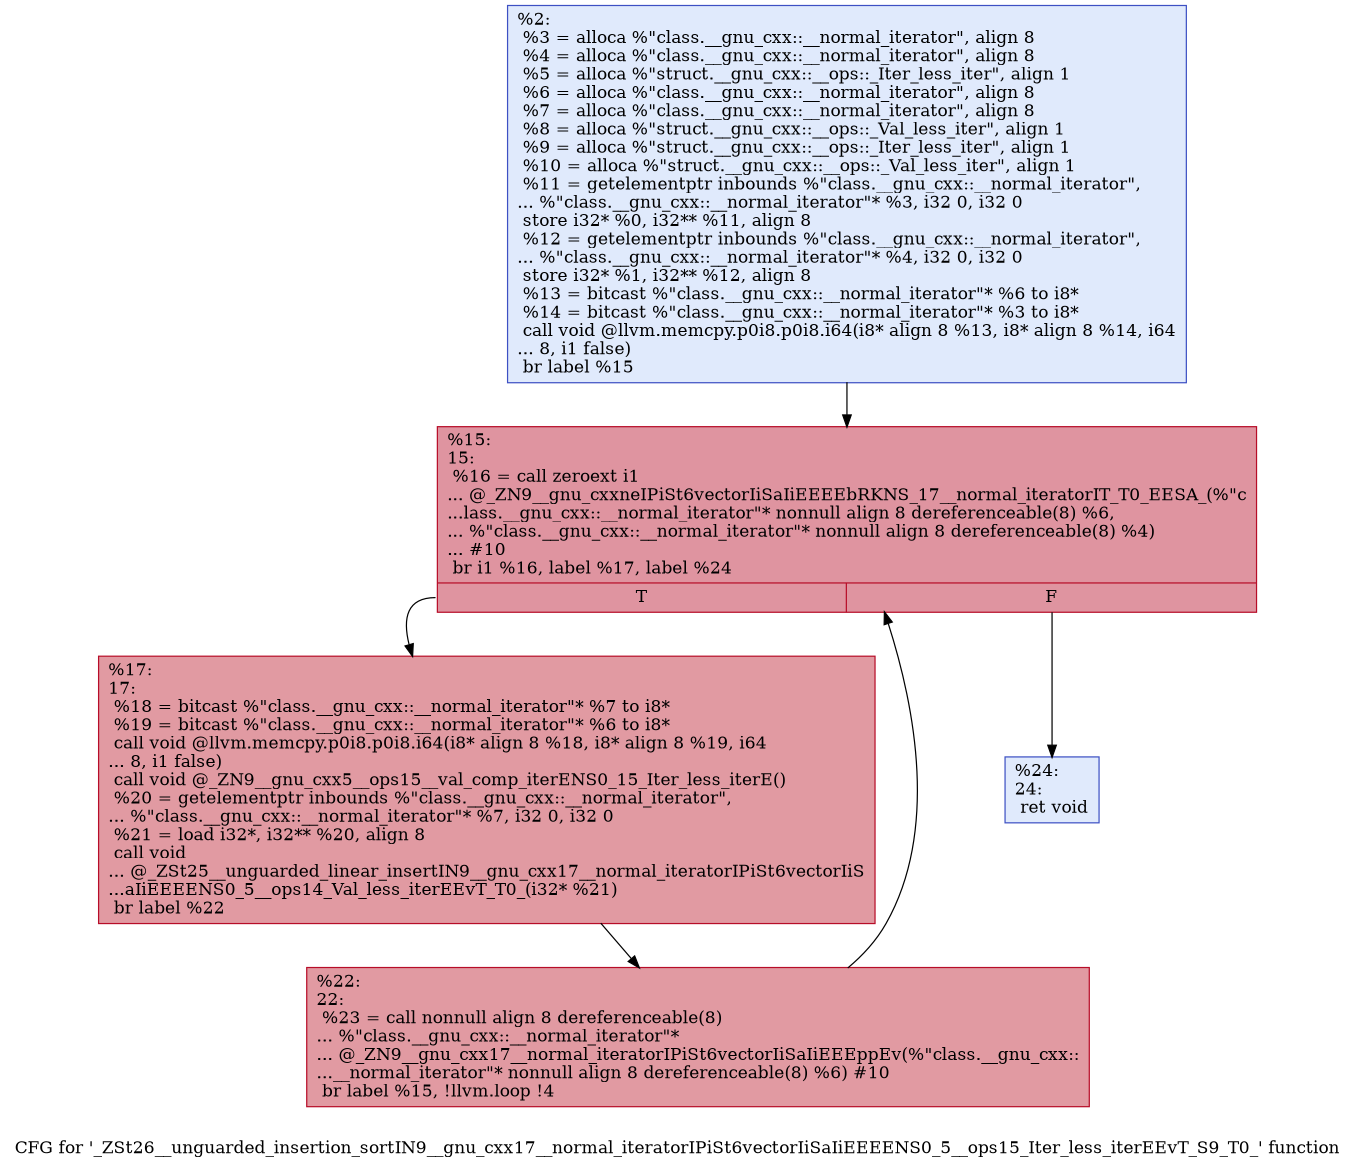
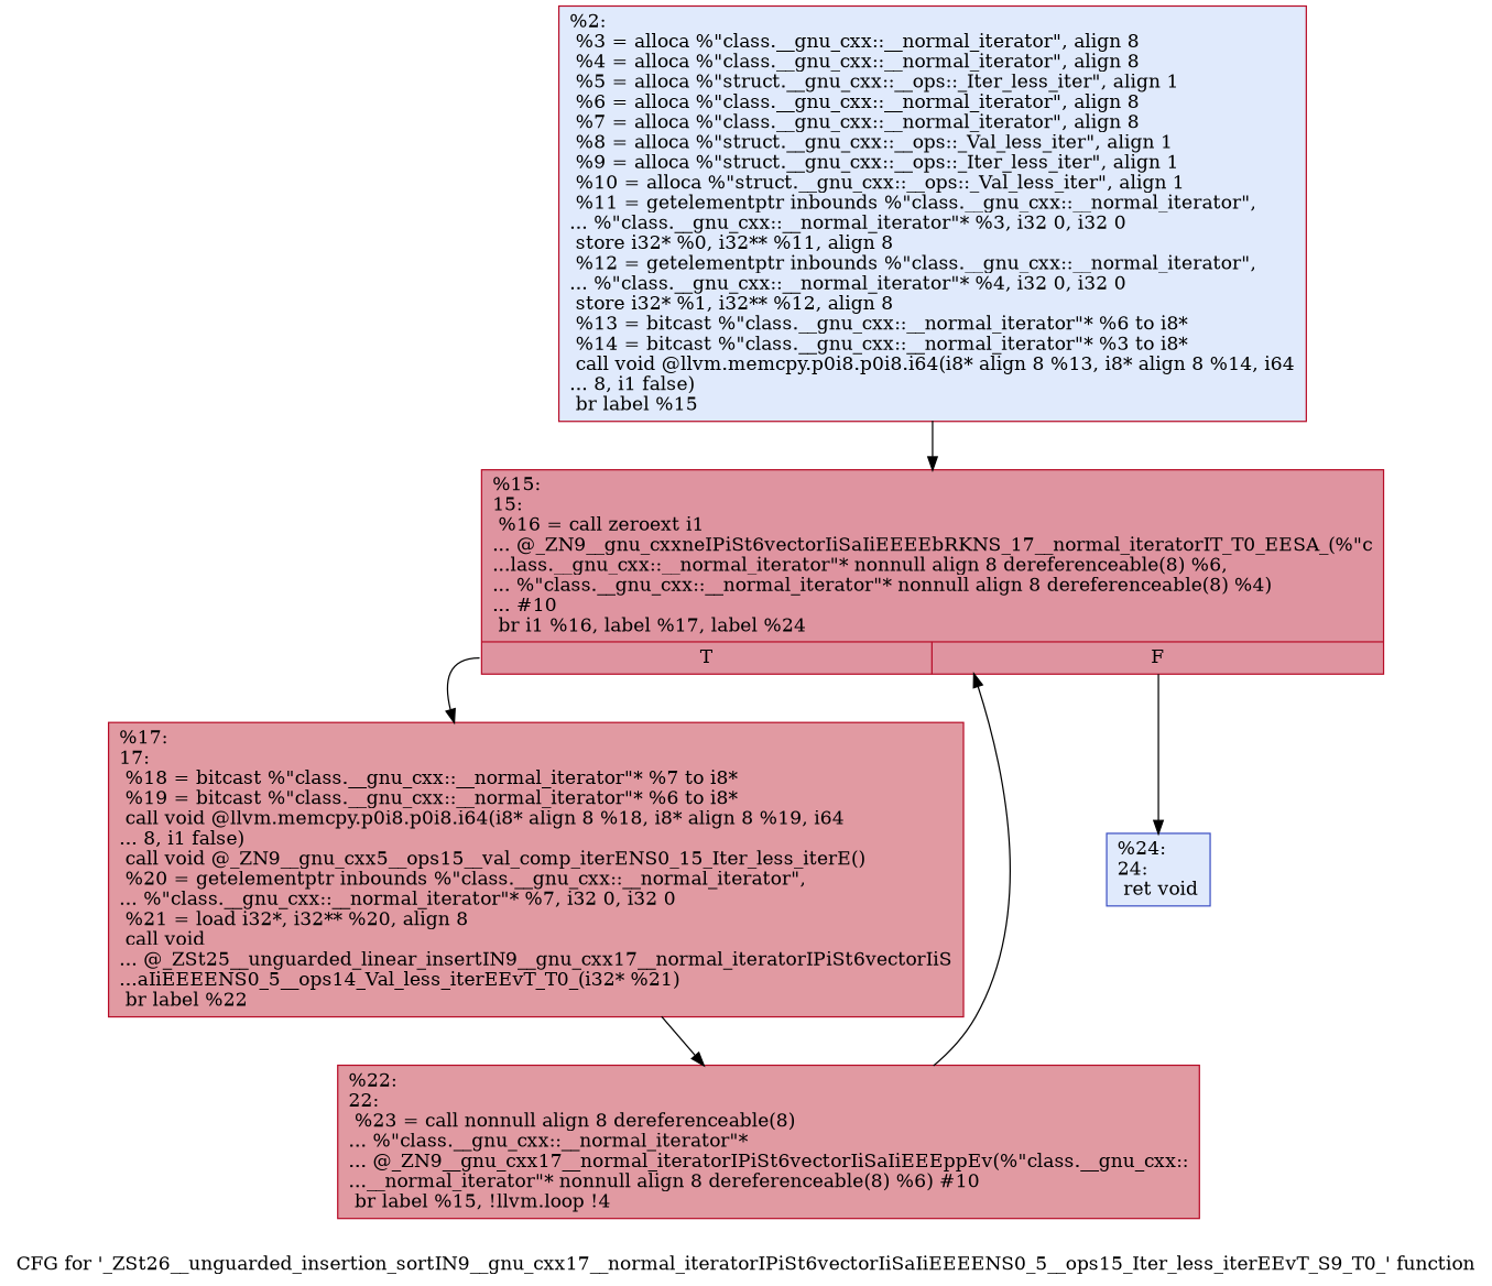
  digraph {
    label="CFG for '_ZSt26__unguarded_insertion_sortIN9__gnu_cxx17__normal_iteratorIPiSt6vectorIiSaIiEEEENS0_5__ops15_Iter_less_iterEEvT_S9_T0_' function"
    node [color="#b70d28ff" fillcolor="#b9d0f970" shape=record style=filled]
-   n1 [color="#3d50c3ff" label="{%2:\l  %3 = alloca %\"class.__gnu_cxx::__normal_iterator\", align 8\l  %4 = alloca %\"class.__gnu_cxx::__normal_iterator\", align 8\l  %5 = alloca %\"struct.__gnu_cxx::__ops::_Iter_less_iter\", align 1\l  %6 = alloca %\"class.__gnu_cxx::__normal_iterator\", align 8\l  %7 = alloca %\"class.__gnu_cxx::__normal_iterator\", align 8\l  %8 = alloca %\"struct.__gnu_cxx::__ops::_Val_less_iter\", align 1\l  %9 = alloca %\"struct.__gnu_cxx::__ops::_Iter_less_iter\", align 1\l  %10 = alloca %\"struct.__gnu_cxx::__ops::_Val_less_iter\", align 1\l  %11 = getelementptr inbounds %\"class.__gnu_cxx::__normal_iterator\",\l... %\"class.__gnu_cxx::__normal_iterator\"* %3, i32 0, i32 0\l  store i32* %0, i32** %11, align 8\l  %12 = getelementptr inbounds %\"class.__gnu_cxx::__normal_iterator\",\l... %\"class.__gnu_cxx::__normal_iterator\"* %4, i32 0, i32 0\l  store i32* %1, i32** %12, align 8\l  %13 = bitcast %\"class.__gnu_cxx::__normal_iterator\"* %6 to i8*\l  %14 = bitcast %\"class.__gnu_cxx::__normal_iterator\"* %3 to i8*\l  call void @llvm.memcpy.p0i8.p0i8.i64(i8* align 8 %13, i8* align 8 %14, i64\l... 8, i1 false)\l  br label %15\l}"]
+   n1 [label="{%2:\l  %3 = alloca %\"class.__gnu_cxx::__normal_iterator\", align 8\l  %4 = alloca %\"class.__gnu_cxx::__normal_iterator\", align 8\l  %5 = alloca %\"struct.__gnu_cxx::__ops::_Iter_less_iter\", align 1\l  %6 = alloca %\"class.__gnu_cxx::__normal_iterator\", align 8\l  %7 = alloca %\"class.__gnu_cxx::__normal_iterator\", align 8\l  %8 = alloca %\"struct.__gnu_cxx::__ops::_Val_less_iter\", align 1\l  %9 = alloca %\"struct.__gnu_cxx::__ops::_Iter_less_iter\", align 1\l  %10 = alloca %\"struct.__gnu_cxx::__ops::_Val_less_iter\", align 1\l  %11 = getelementptr inbounds %\"class.__gnu_cxx::__normal_iterator\",\l... %\"class.__gnu_cxx::__normal_iterator\"* %3, i32 0, i32 0\l  store i32* %0, i32** %11, align 8\l  %12 = getelementptr inbounds %\"class.__gnu_cxx::__normal_iterator\",\l... %\"class.__gnu_cxx::__normal_iterator\"* %4, i32 0, i32 0\l  store i32* %1, i32** %12, align 8\l  %13 = bitcast %\"class.__gnu_cxx::__normal_iterator\"* %6 to i8*\l  %14 = bitcast %\"class.__gnu_cxx::__normal_iterator\"* %3 to i8*\l  call void @llvm.memcpy.p0i8.p0i8.i64(i8* align 8 %13, i8* align 8 %14, i64\l... 8, i1 false)\l  br label %15\l}"]
    n2 [fillcolor="#b70d2870" label="{%15:\l15:                                               \l  %16 = call zeroext i1\l... @_ZN9__gnu_cxxneIPiSt6vectorIiSaIiEEEEbRKNS_17__normal_iteratorIT_T0_EESA_(%\"c\l...lass.__gnu_cxx::__normal_iterator\"* nonnull align 8 dereferenceable(8) %6,\l... %\"class.__gnu_cxx::__normal_iterator\"* nonnull align 8 dereferenceable(8) %4)\l... #10\l  br i1 %16, label %17, label %24\l|{<s0>T|<s1>F}}"]
    n3 [fillcolor="#bb1b2c70" label="{%17:\l17:                                               \l  %18 = bitcast %\"class.__gnu_cxx::__normal_iterator\"* %7 to i8*\l  %19 = bitcast %\"class.__gnu_cxx::__normal_iterator\"* %6 to i8*\l  call void @llvm.memcpy.p0i8.p0i8.i64(i8* align 8 %18, i8* align 8 %19, i64\l... 8, i1 false)\l  call void @_ZN9__gnu_cxx5__ops15__val_comp_iterENS0_15_Iter_less_iterE()\l  %20 = getelementptr inbounds %\"class.__gnu_cxx::__normal_iterator\",\l... %\"class.__gnu_cxx::__normal_iterator\"* %7, i32 0, i32 0\l  %21 = load i32*, i32** %20, align 8\l  call void\l... @_ZSt25__unguarded_linear_insertIN9__gnu_cxx17__normal_iteratorIPiSt6vectorIiS\l...aIiEEEENS0_5__ops14_Val_less_iterEEvT_T0_(i32* %21)\l  br label %22\l}"]
    n4 [color="#3d50c3ff" label="{%24:\l24:                                               \l  ret void\l}"]
    n5 [fillcolor="#bb1b2c70" label="{%22:\l22:                                               \l  %23 = call nonnull align 8 dereferenceable(8)\l... %\"class.__gnu_cxx::__normal_iterator\"*\l... @_ZN9__gnu_cxx17__normal_iteratorIPiSt6vectorIiSaIiEEEppEv(%\"class.__gnu_cxx::\l...__normal_iterator\"* nonnull align 8 dereferenceable(8) %6) #10\l  br label %15, !llvm.loop !4\l}"]
    n1 -> n2
    n2 -> n3 [tailport=s0]
    n2 -> n4 [tailport=s1]
    n3 -> n5
    n5 -> n2
  }
